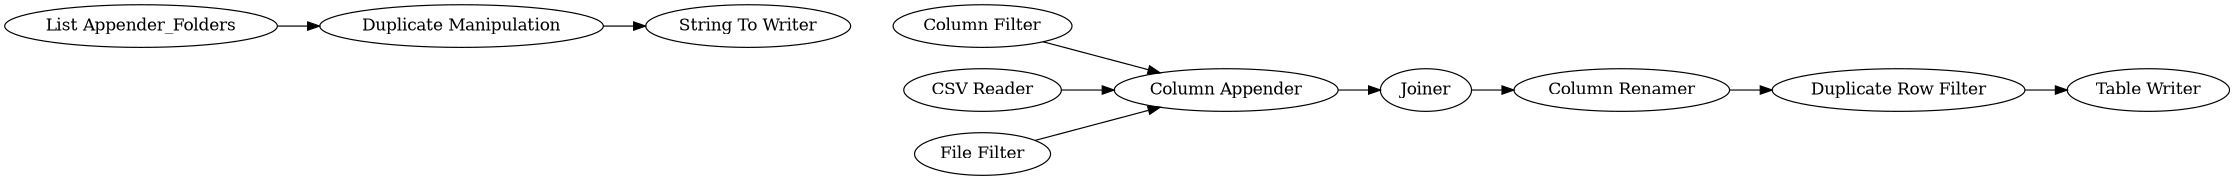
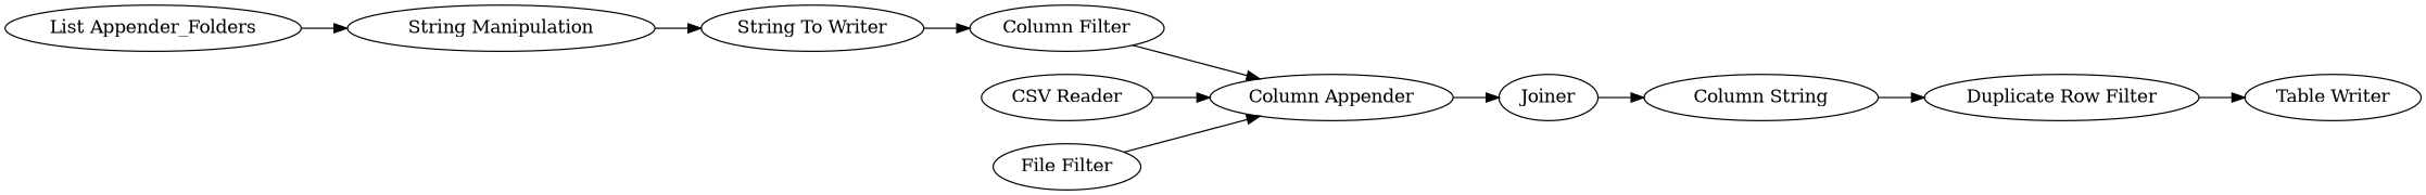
  digraph {
    rankdir=LR
-   n1 [label="Column Renamer"]
+   n1 [label="Column String"]
    n2 [label="Duplicate Row Filter"]
    n3 [label="Table Writer"]
    n4 [label="String To Writer"]
    n5 [label="Column Filter"]
    n6 [label="Column Appender"]
    n7 [label=Joiner]
-   n8 [label="Duplicate Manipulation"]
+   n8 [label="String Manipulation"]
    n9 [label="CSV Reader"]
    n10 [label="List Appender_Folders"]
    n11 [label="File Filter"]
    n1 -> n2
    n2 -> n3
+   n4 -> n5
    n5 -> n6
    n6 -> n7
    n7 -> n1
    n8 -> n4
    n9 -> n6
    n10 -> n8
    n11 -> n6
  }
